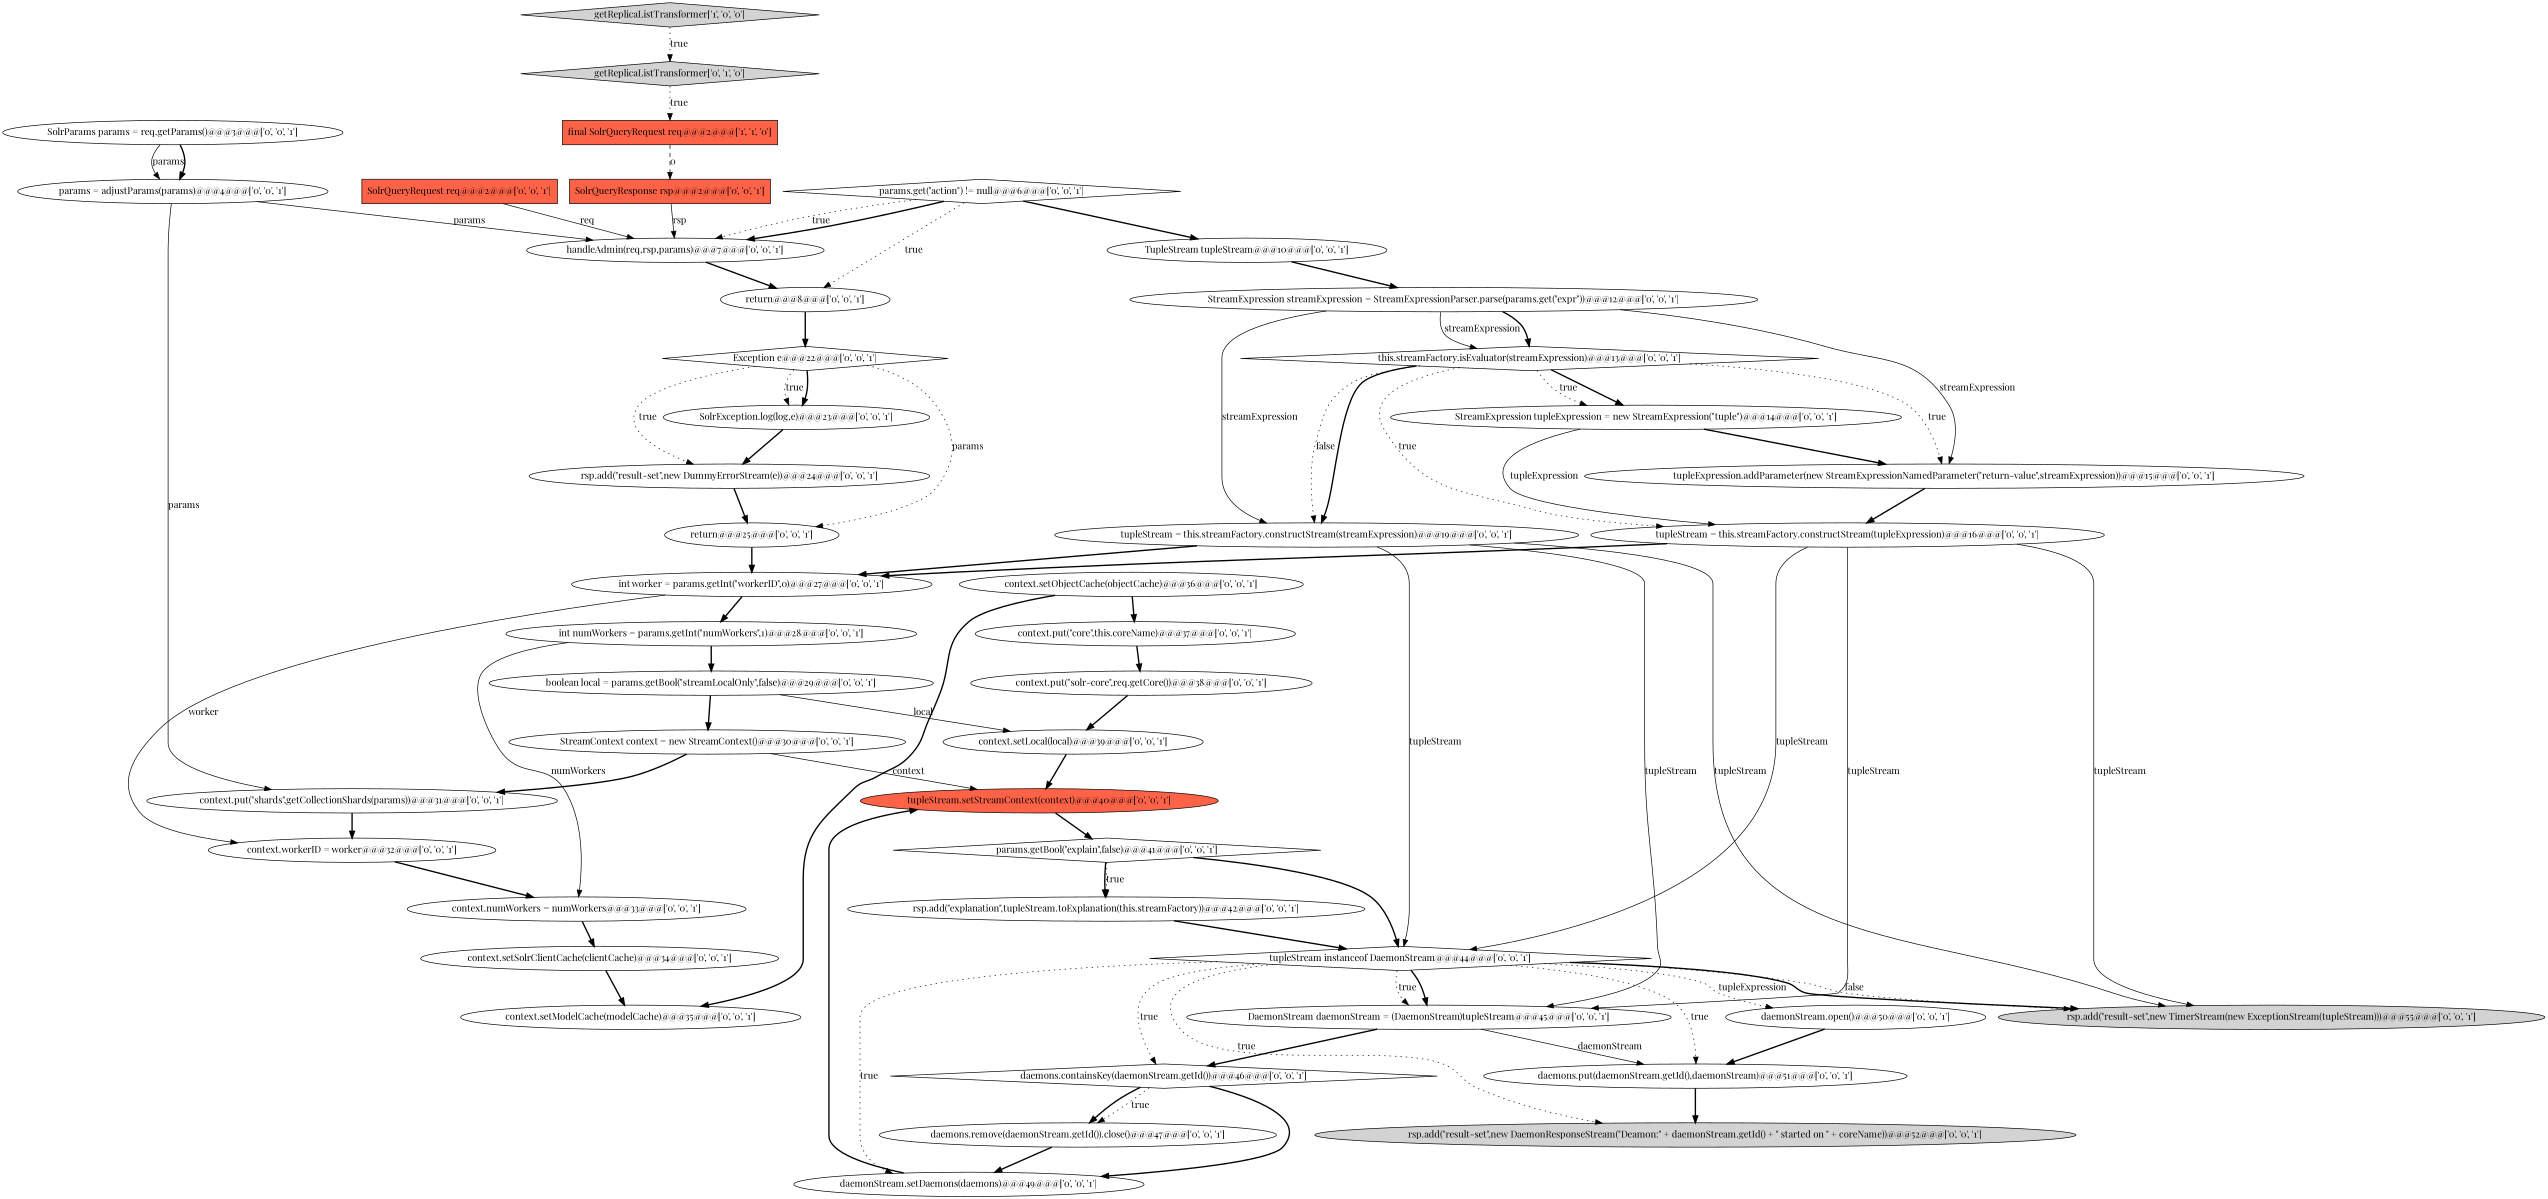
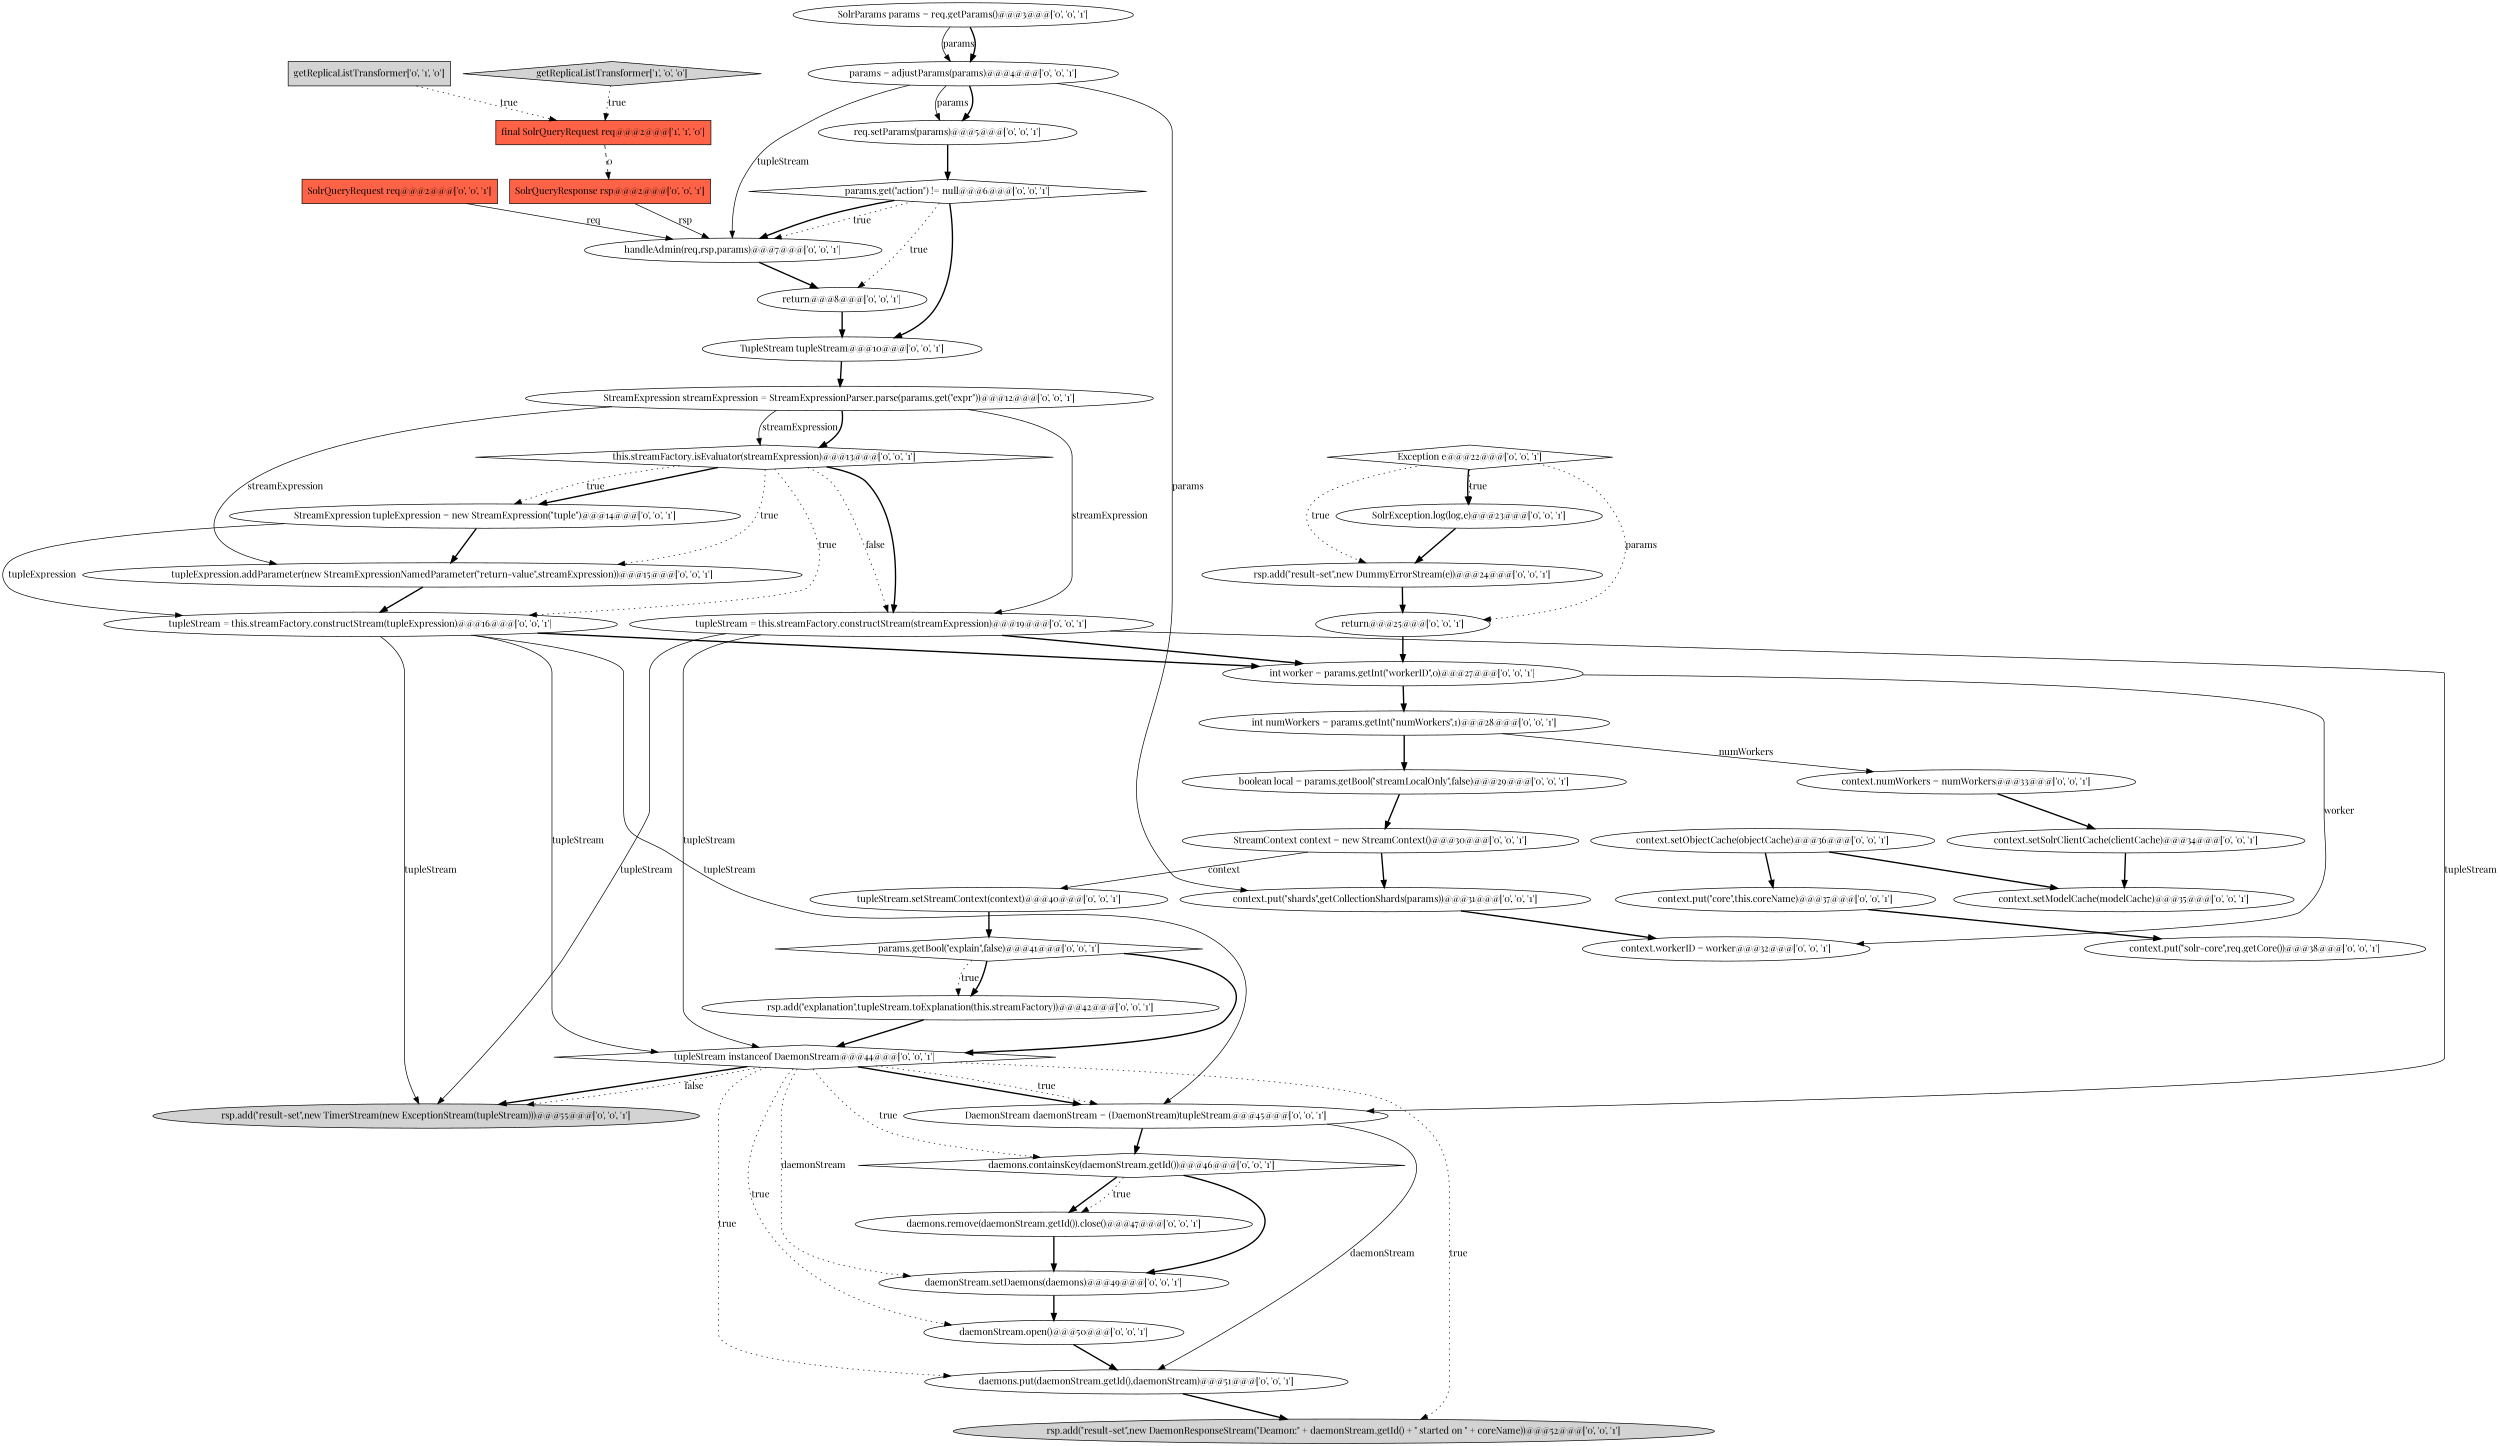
  digraph {
    fontname="Playfair Display"
    node [fillcolor=white fontname="Playfair Display" shape=ellipse style=filled]
    edge [fontname="Playfair Display" style=bold]
    n1 [fillcolor=tomato label="SolrQueryRequest req@@@2@@@['0', '0', '1']" shape=box]
    n2 [label="handleAdmin(req,rsp,params)@@@7@@@['0', '0', '1']"]
    n3 [label="return@@@8@@@['0', '0', '1']"]
    n4 [label="context.put(\"solr-core\",req.getCore())@@@38@@@['0', '0', '1']"]
-   n5 [label="context.setLocal(local)@@@39@@@['0', '0', '1']"]
-   n6 [fillcolor=tomato label="tupleStream.setStreamContext(context)@@@40@@@['0', '0', '1']"]
+   n6 [label="tupleStream.setStreamContext(context)@@@40@@@['0', '0', '1']"]
    n7 [label="params.getBool(\"explain\",false)@@@41@@@['0', '0', '1']" shape=diamond]
    n8 [label="tupleStream instanceof DaemonStream@@@44@@@['0', '0', '1']" shape=diamond]
    n9 [label="rsp.add(\"explanation\",tupleStream.toExplanation(this.streamFactory))@@@42@@@['0', '0', '1']"]
    n10 [label="SolrParams params = req.getParams()@@@3@@@['0', '0', '1']"]
    n11 [label="params = adjustParams(params)@@@4@@@['0', '0', '1']"]
    n12 [label="context.put(\"shards\",getCollectionShards(params))@@@31@@@['0', '0', '1']"]
+   n13 [label="req.setParams(params)@@@5@@@['0', '0', '1']"]
    n14 [fillcolor=tomato label="SolrQueryResponse rsp@@@2@@@['0', '0', '1']" shape=box]
    n15 [label="TupleStream tupleStream@@@10@@@['0', '0', '1']"]
    n16 [fillcolor=lightgray label="rsp.add(\"result-set\",new DaemonResponseStream(\"Deamon:\" + daemonStream.getId() + \" started on \" + coreName))@@@52@@@['0', '0', '1']"]
    n17 [label="StreamContext context = new StreamContext()@@@30@@@['0', '0', '1']"]
    n18 [label="context.workerID = worker@@@32@@@['0', '0', '1']"]
    n19 [label="daemonStream.open()@@@50@@@['0', '0', '1']"]
    n20 [label="daemons.put(daemonStream.getId(),daemonStream)@@@51@@@['0', '0', '1']"]
    n21 [label="daemons.remove(daemonStream.getId()).close()@@@47@@@['0', '0', '1']"]
    n22 [label="daemonStream.setDaemons(daemons)@@@49@@@['0', '0', '1']"]
    n23 [label="context.setModelCache(modelCache)@@@35@@@['0', '0', '1']"]
    n24 [label="context.setObjectCache(objectCache)@@@36@@@['0', '0', '1']"]
    n25 [label="context.put(\"core\",this.coreName)@@@37@@@['0', '0', '1']"]
    n26 [label="StreamExpression streamExpression = StreamExpressionParser.parse(params.get(\"expr\"))@@@12@@@['0', '0', '1']"]
    n27 [fillcolor=lightgray label="getReplicaListTransformer['1', '0', '0']" shape=diamond]
    n28 [fillcolor=tomato label="final SolrQueryRequest req@@@2@@@['1', '1', '0']" shape=box]
    n29 [label="Exception e@@@22@@@['0', '0', '1']" shape=diamond]
    n30 [label="rsp.add(\"result-set\",new DummyErrorStream(e))@@@24@@@['0', '0', '1']"]
    n31 [label="return@@@25@@@['0', '0', '1']"]
    n32 [label="SolrException.log(log,e)@@@23@@@['0', '0', '1']"]
    n33 [label="int worker = params.getInt(\"workerID\",0)@@@27@@@['0', '0', '1']"]
    n34 [label="int numWorkers = params.getInt(\"numWorkers\",1)@@@28@@@['0', '0', '1']"]
    n35 [label="boolean local = params.getBool(\"streamLocalOnly\",false)@@@29@@@['0', '0', '1']"]
    n36 [label="context.numWorkers = numWorkers@@@33@@@['0', '0', '1']"]
    n37 [label="tupleStream = this.streamFactory.constructStream(streamExpression)@@@19@@@['0', '0', '1']"]
    n38 [fillcolor=lightgray label="rsp.add(\"result-set\",new TimerStream(new ExceptionStream(tupleStream)))@@@55@@@['0', '0', '1']"]
    n39 [label="DaemonStream daemonStream = (DaemonStream)tupleStream@@@45@@@['0', '0', '1']"]
    n40 [label="daemons.containsKey(daemonStream.getId())@@@46@@@['0', '0', '1']" shape=diamond]
    n41 [label="context.setSolrClientCache(clientCache)@@@34@@@['0', '0', '1']"]
    n42 [label="tupleExpression.addParameter(new StreamExpressionNamedParameter(\"return-value\",streamExpression))@@@15@@@['0', '0', '1']"]
    n43 [label="this.streamFactory.isEvaluator(streamExpression)@@@13@@@['0', '0', '1']" shape=diamond]
    n44 [label="tupleStream = this.streamFactory.constructStream(tupleExpression)@@@16@@@['0', '0', '1']"]
    n45 [label="StreamExpression tupleExpression = new StreamExpression(\"tuple\")@@@14@@@['0', '0', '1']"]
    n46 [label="params.get(\"action\") != null@@@6@@@['0', '0', '1']" shape=diamond]
-   n47 [fillcolor=lightgray label="getReplicaListTransformer['0', '1', '0']" shape=diamond]
+   n47 [fillcolor=lightgray label="getReplicaListTransformer['0', '1', '0']" shape=box]
    n1 -> n2 [label=req style=solid]
    n2 -> n3
-   n3 -> n29
-   n4 -> n5
-   n5 -> n6
+   n3 -> n15
    n6 -> n7
    n7 -> n8
    n7 -> n9 [label=true style=dotted]
    n7 -> n9
    n8 -> n16 [label=true style=dotted]
-   n8 -> n19 [label=tupleExpression style=dotted]
+   n8 -> n19 [label=true style=dotted]
    n8 -> n20 [label=true style=dotted]
-   n8 -> n22 [label=true style=dotted]
+   n8 -> n22 [label=daemonStream style=dotted]
    n8 -> n38
    n8 -> n38 [label=false style=dotted]
    n8 -> n39
    n8 -> n39 [label=true style=dotted]
    n8 -> n40 [label=true style=dotted]
    n9 -> n8
    n10 -> n11 [label=params style=solid]
    n10 -> n11
-   n11 -> n2 [label=params style=solid]
+   n11 -> n2 [label=tupleStream style=solid]
    n11 -> n12 [label=params style=solid]
+   n11 -> n13
+   n11 -> n13 [label=params style=solid]
    n12 -> n18
+   n13 -> n46
    n14 -> n2 [label=rsp style=solid]
    n15 -> n26
    n17 -> n6 [label=context style=solid]
    n17 -> n12
-   n18 -> n36
    n19 -> n20
    n20 -> n16
    n21 -> n22
-   n22 -> n6
+   n22 -> n19
    n24 -> n23
    n24 -> n25
    n25 -> n4
    n26 -> n37 [label=streamExpression style=solid]
    n26 -> n42 [label=streamExpression style=solid]
    n26 -> n43 [label=streamExpression style=solid]
    n26 -> n43
-   n27 -> n47 [label=true style=dotted]
+   n27 -> n28 [label=true style=dotted]
    n28 -> n14 [label=0 style=dashed]
    n29 -> n30 [label=true style=dotted]
    n29 -> n31 [label=params style=dotted]
    n29 -> n32
    n29 -> n32 [label=true style=dotted]
    n30 -> n31
    n31 -> n33
    n32 -> n30
    n33 -> n18 [label=worker style=solid]
    n33 -> n34
    n34 -> n35
    n34 -> n36 [label=numWorkers style=solid]
-   n35 -> n5 [label=local style=solid]
    n35 -> n17
    n36 -> n41
    n37 -> n8 [label=tupleStream style=solid]
    n37 -> n33
    n37 -> n38 [label=tupleStream style=solid]
    n37 -> n39 [label=tupleStream style=solid]
    n39 -> n20 [label=daemonStream style=solid]
    n39 -> n40
    n40 -> n21
    n40 -> n21 [label=true style=dotted]
    n40 -> n22
    n41 -> n23
    n42 -> n44
    n43 -> n37
    n43 -> n37 [label=false style=dotted]
    n43 -> n42 [label=true style=dotted]
    n43 -> n44 [label=true style=dotted]
    n43 -> n45
    n43 -> n45 [label=true style=dotted]
    n44 -> n8 [label=tupleStream style=solid]
    n44 -> n33
    n44 -> n38 [label=tupleStream style=solid]
    n44 -> n39 [label=tupleStream style=solid]
    n45 -> n42
    n45 -> n44 [label=tupleExpression style=solid]
    n46 -> n2 [label=true style=dotted]
    n46 -> n2
    n46 -> n3 [label=true style=dotted]
    n46 -> n15
    n47 -> n28 [label=true style=dotted]
  }
